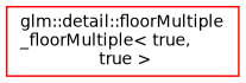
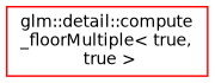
  digraph {
    rankdir=TB
-   n1 [color=red fillcolor=white fontname=Helvetica fontsize=10 height=0.2 label="glm::detail::floorMultiple\l_floorMultiple\< true,\l true \>" shape=box style=filled width=0.4]
+   n1 [color=red fillcolor=white fontname=Helvetica fontsize=10 height=0.2 label="glm::detail::compute\l_floorMultiple\< true,\l true \>" shape=box style=filled width=0.4]
  }
